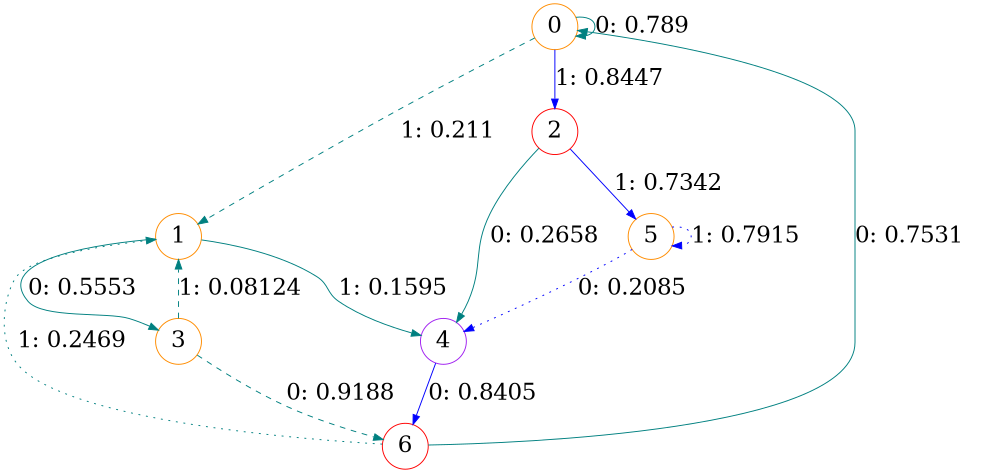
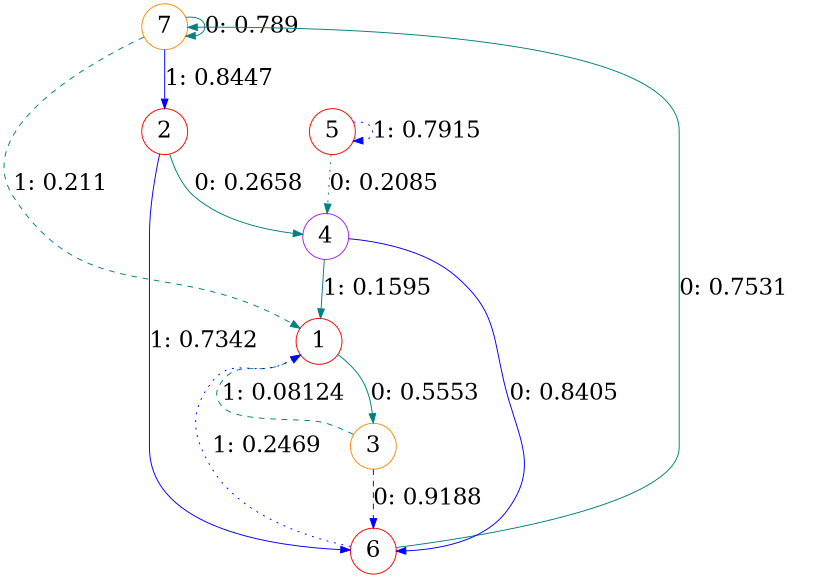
  digraph {
    node [color=red fontsize=24 shape=circle]
    edge [color=teal fontsize=24 style=solid]
-   0 [color=darkorange]
-   1 [color=darkorange]
+   0 [color=darkorange label=7]
+   1
    2
    3 [color=darkorange]
    6
    4 [color=purple]
-   5 [color=darkorange]
+   5
    0 -> 0 [label="0: 0.789    "]
    0 -> 1 [label="1: 0.211    " style=dashed]
    0 -> 2 [color=blue label="1: 0.8447   "]
    1 -> 3 [label="0: 0.5553   "]
    2 -> 4 [label="0: 0.2658   "]
-   2 -> 5 [color=blue label="1: 0.7342   "]
+   2 -> 6 [color=blue label="1: 0.7342   "]
    3 -> 1 [label="1: 0.08124  " style=dashed]
-   3 -> 6 [label="0: 0.9188   " style=dashed]
+   3 -> 6 [color=blue label="0: 0.9188   " style=dashed]
    6 -> 0 [label="0: 0.7531   "]
-   6 -> 1 [label="1: 0.2469   " style=dotted]
-   1 -> 4 [label="1: 0.1595   "]
+   6 -> 1 [color=blue label="1: 0.2469   " style=dotted]
+   4 -> 1 [label="1: 0.1595   "]
    4 -> 6 [color=blue label="0: 0.8405   "]
-   5 -> 4 [color=blue label="0: 0.2085   " style=dotted]
+   5 -> 4 [label="0: 0.2085   " style=dotted]
    5 -> 5 [color=blue label="1: 0.7915   " style=dotted]
  }
